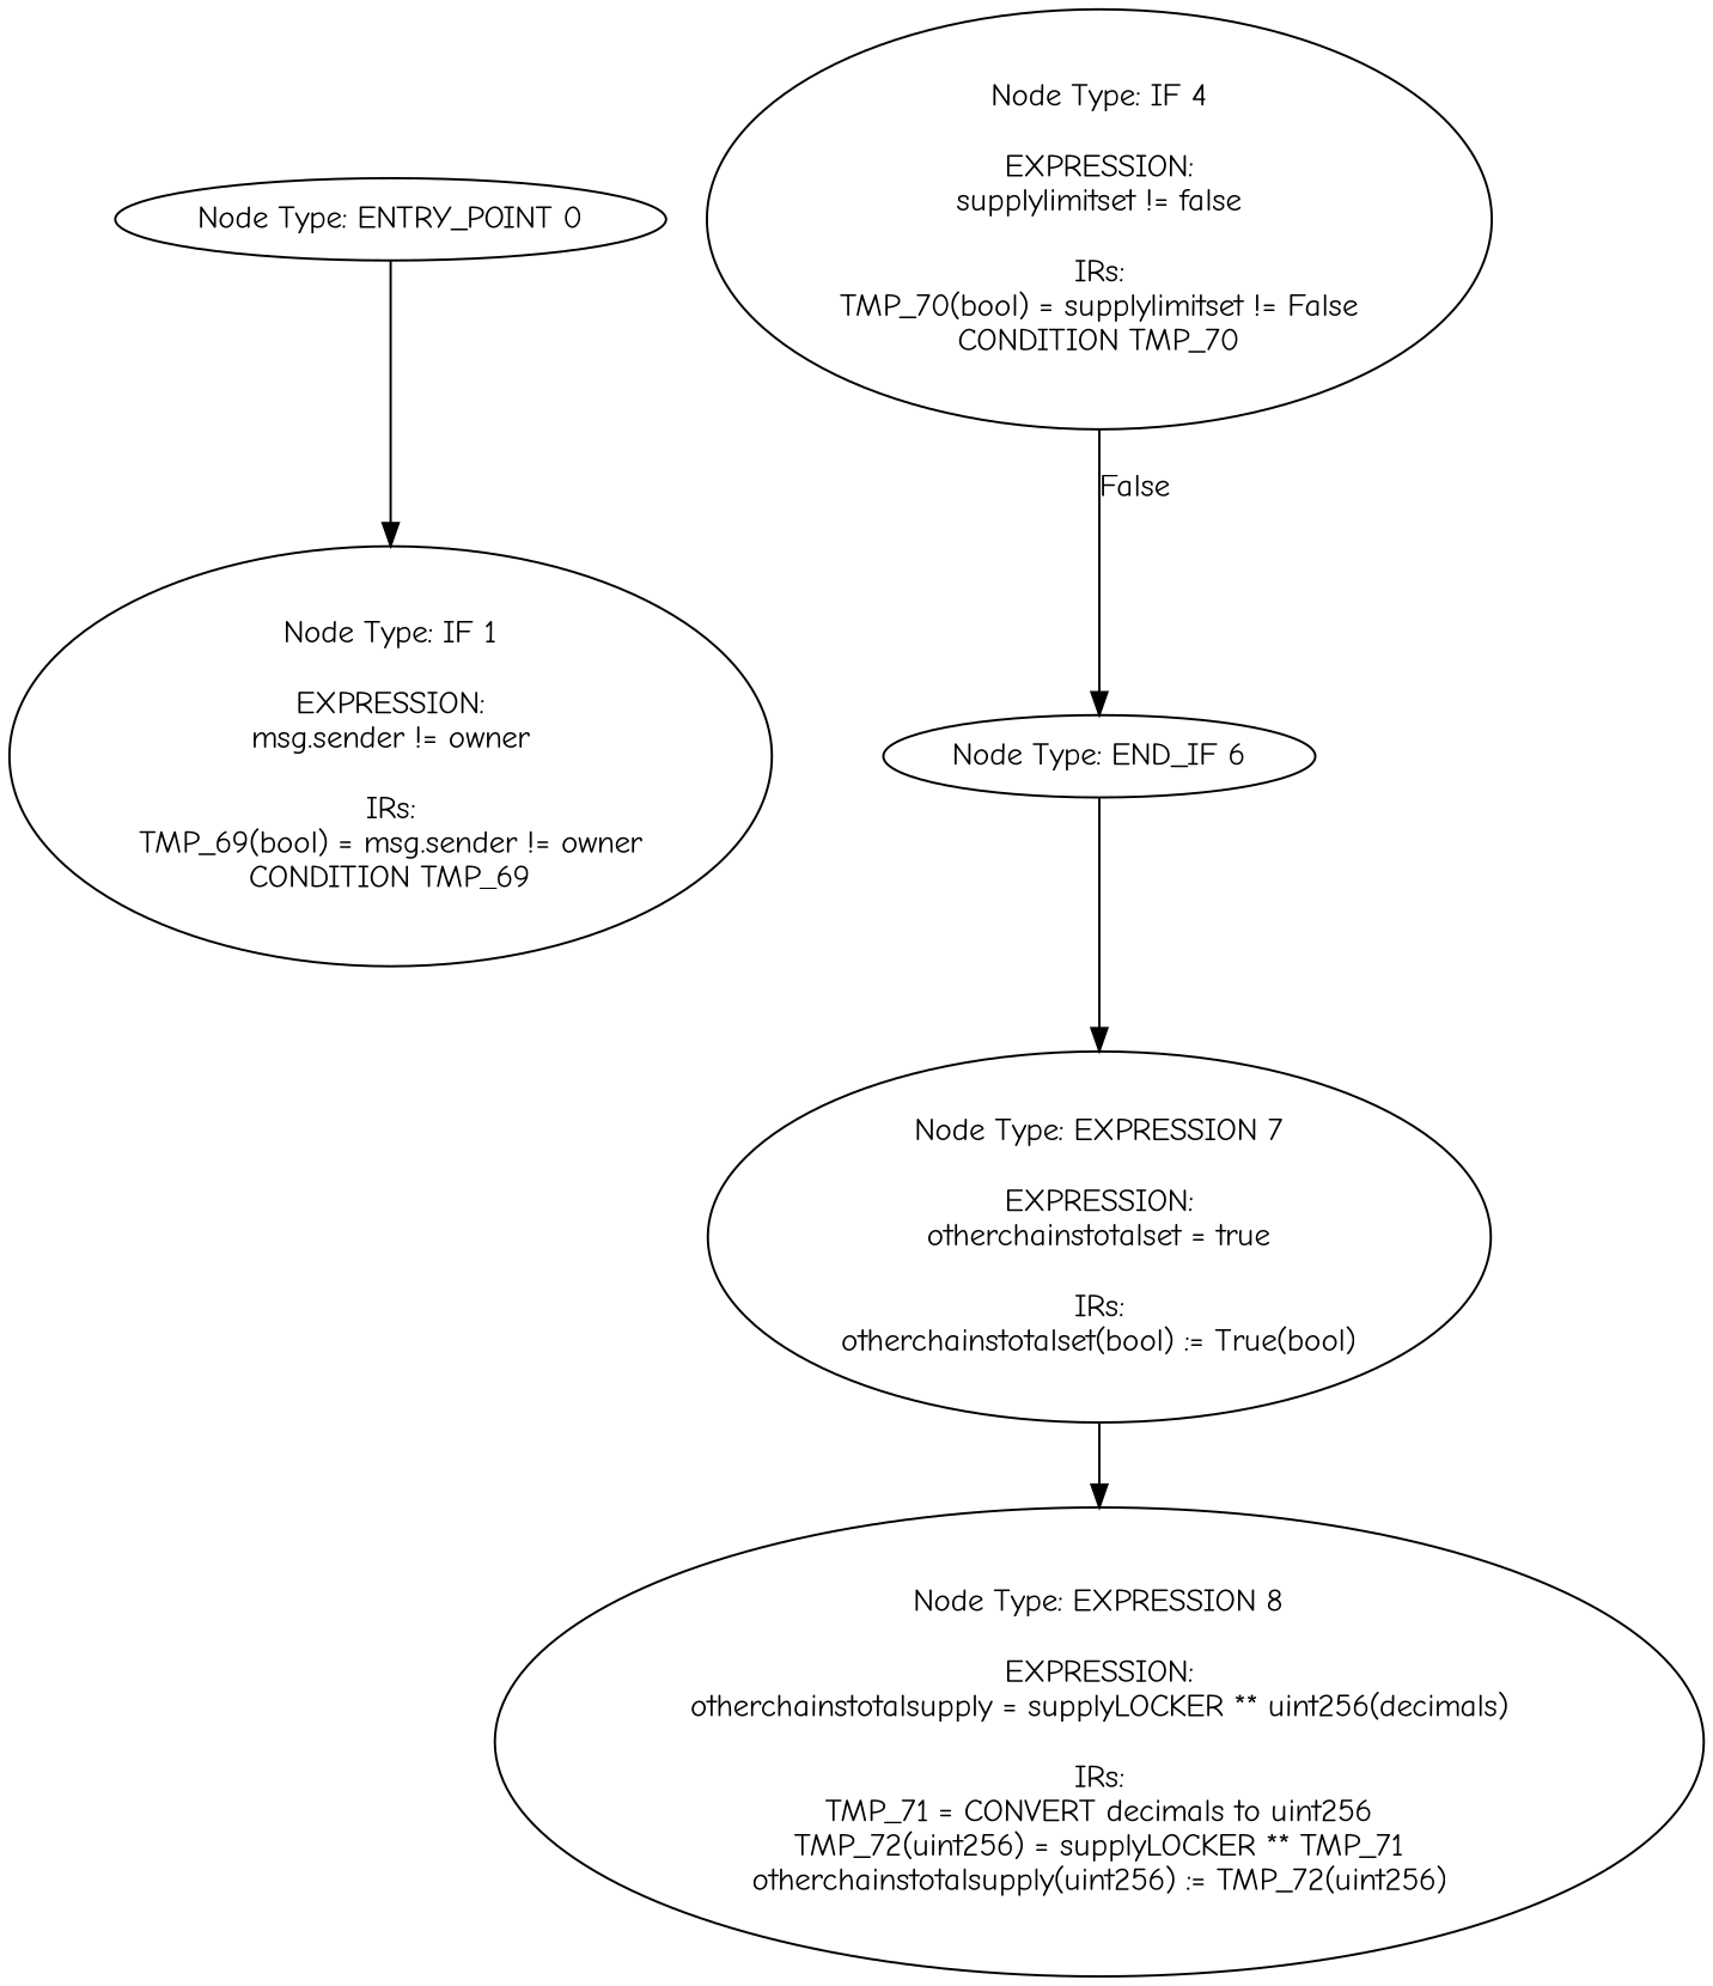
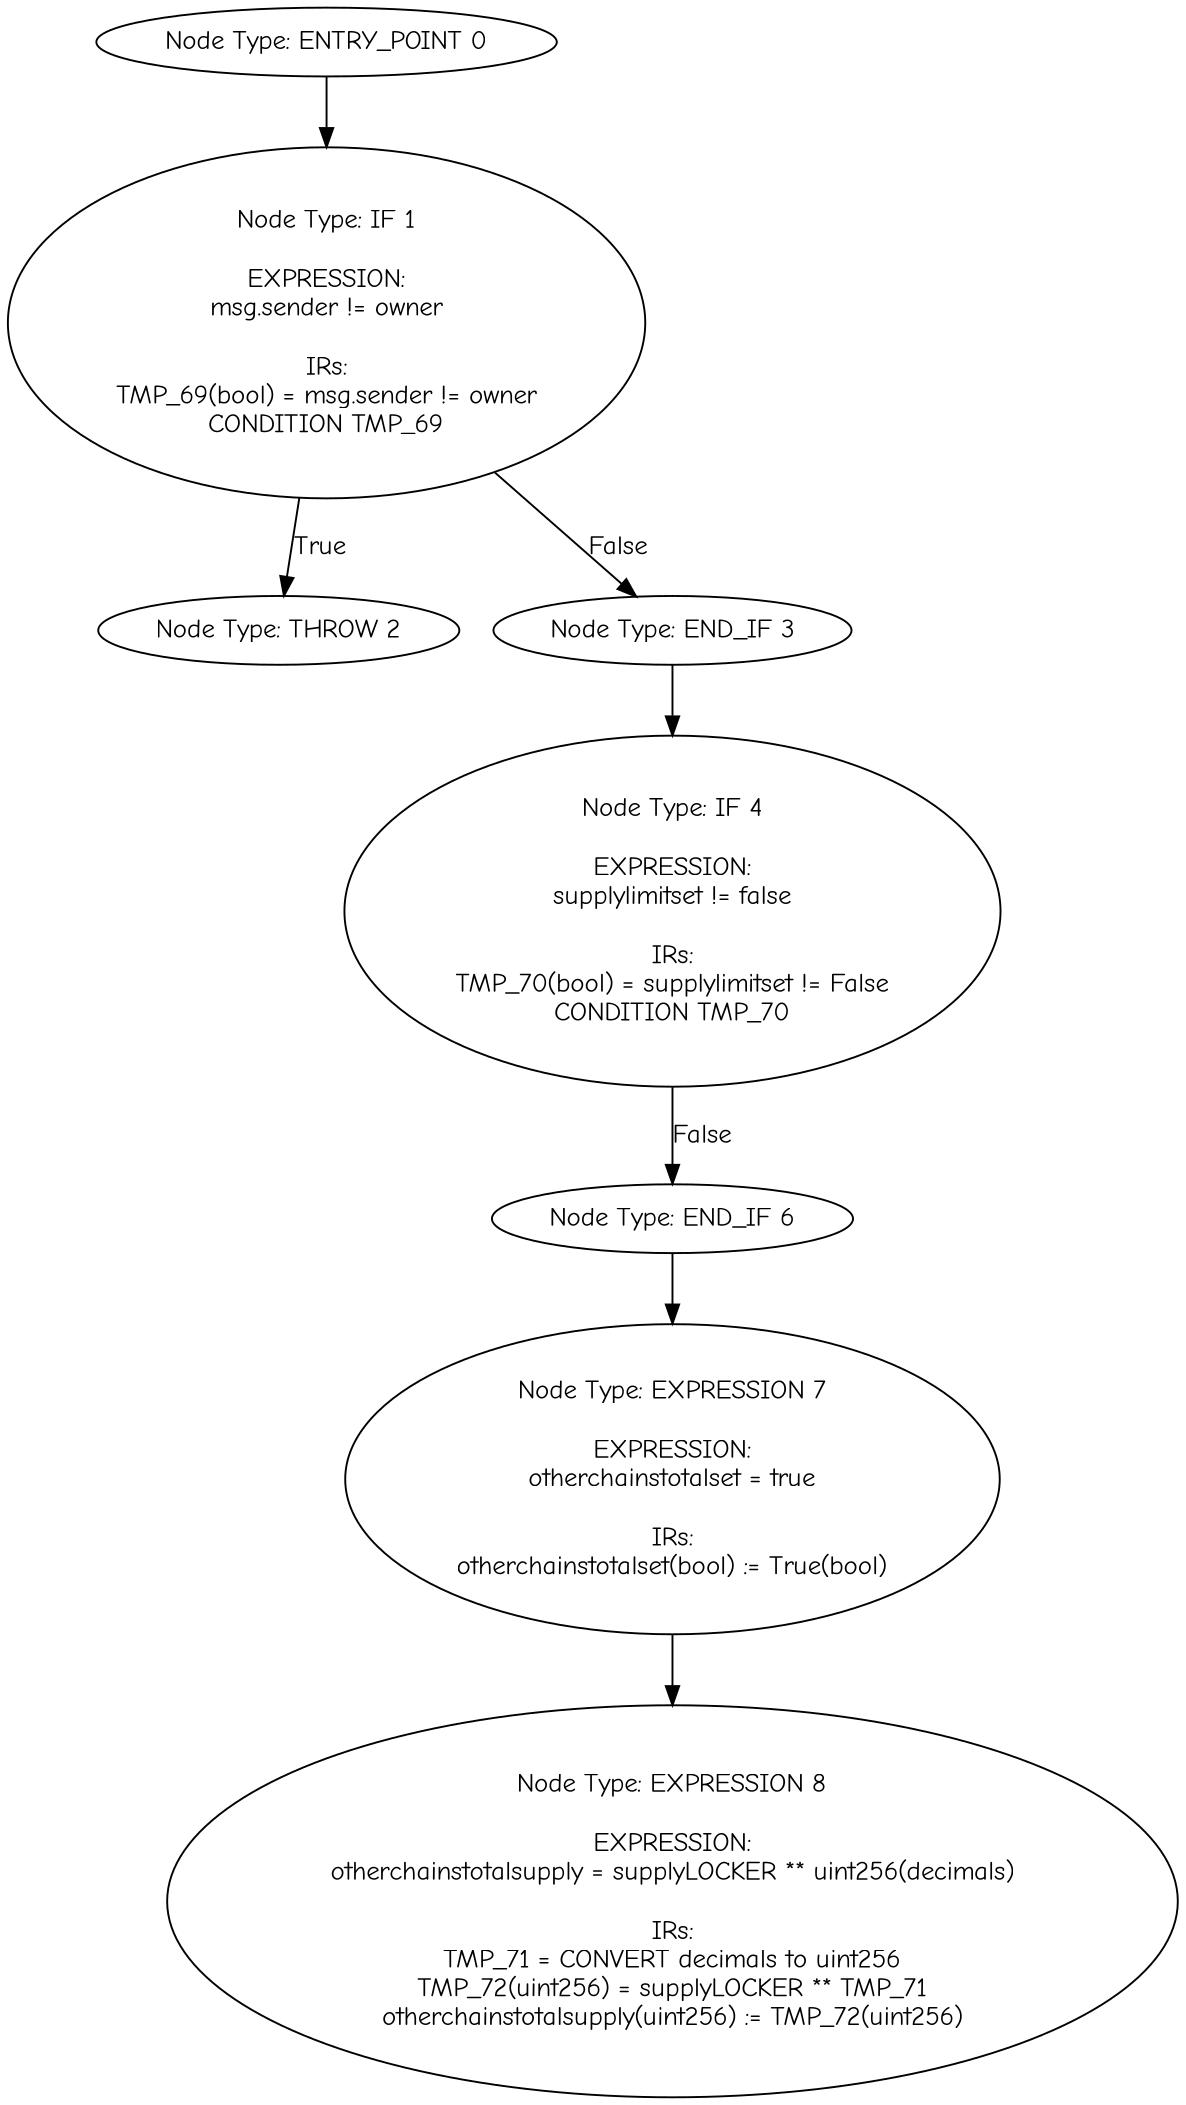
  digraph {
    fontname="Comic Neue"
    node [fontname="Comic Neue"]
    edge [fontname="Comic Neue"]
    n1 [label="Node Type: ENTRY_POINT 0\n"]
    n2 [label="Node Type: IF 1\n\nEXPRESSION:\nmsg.sender != owner\n\nIRs:\nTMP_69(bool) = msg.sender != owner\nCONDITION TMP_69"]
+   n3 [label="Node Type: THROW 2\n"]
+   n4 [label="Node Type: END_IF 3\n"]
    n5 [label="Node Type: IF 4\n\nEXPRESSION:\nsupplylimitset != false\n\nIRs:\nTMP_70(bool) = supplylimitset != False\nCONDITION TMP_70"]
    n6 [label="Node Type: END_IF 6\n"]
    n7 [label="Node Type: EXPRESSION 7\n\nEXPRESSION:\notherchainstotalset = true\n\nIRs:\notherchainstotalset(bool) := True(bool)"]
    n8 [label="Node Type: EXPRESSION 8\n\nEXPRESSION:\notherchainstotalsupply = supplyLOCKER ** uint256(decimals)\n\nIRs:\nTMP_71 = CONVERT decimals to uint256\nTMP_72(uint256) = supplyLOCKER ** TMP_71\notherchainstotalsupply(uint256) := TMP_72(uint256)"]
    n1 -> n2
+   n2 -> n3 [label=True]
+   n2 -> n4 [label=False]
+   n4 -> n5
    n5 -> n6 [label=False]
    n6 -> n7
    n7 -> n8
  }
